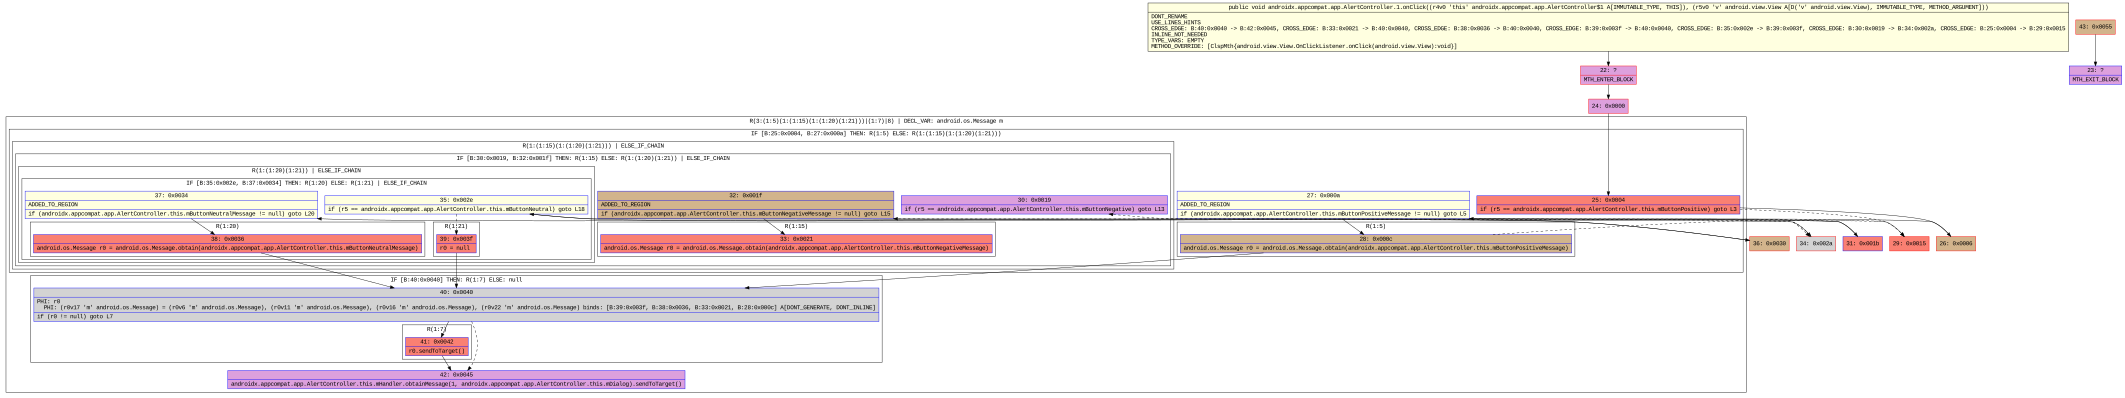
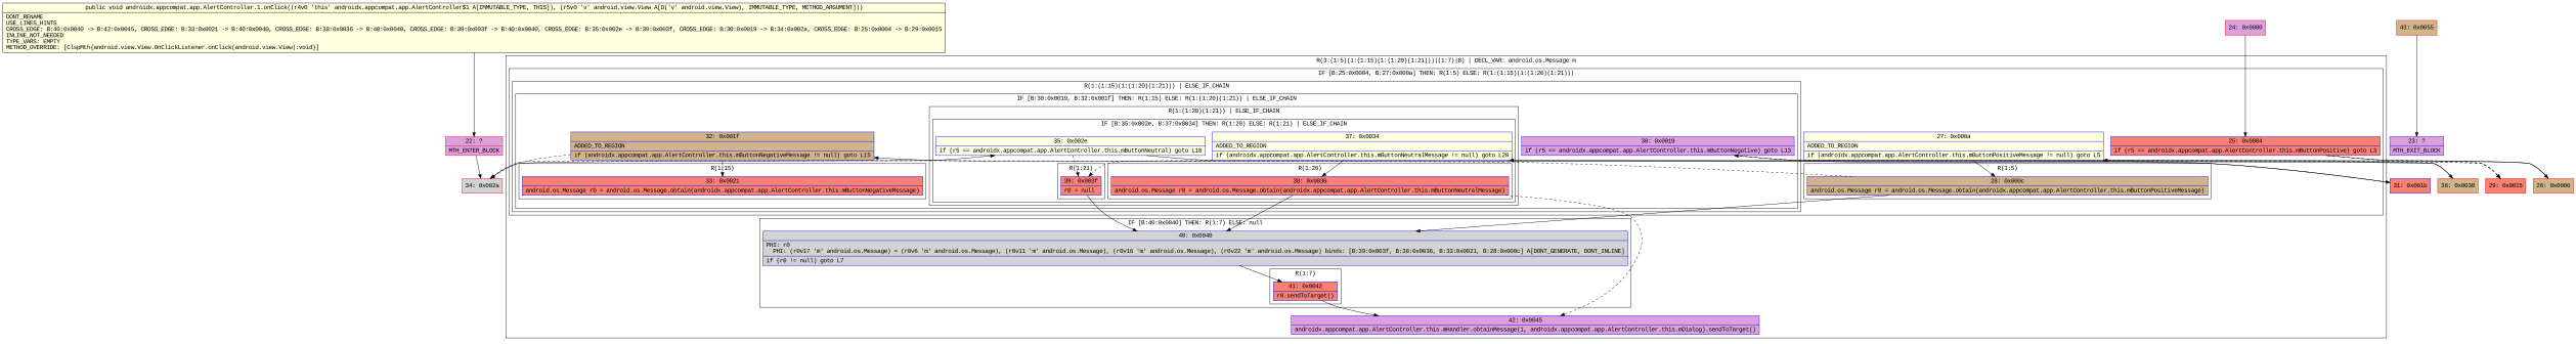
  digraph {
    fontname="Liberation Mono"
    node [color=blue fillcolor=salmon fontname="Liberation Mono" shape=record style=filled]
    edge [fontname="Liberation Mono"]
    n1 [fillcolor=tan label="{28\:\ 0x000c|android.os.Message r0 = android.os.Message.obtain(androidx.appcompat.app.AlertController.this.mButtonPositiveMessage)\l}"]
    n2 [label="{33\:\ 0x0021|android.os.Message r0 = android.os.Message.obtain(androidx.appcompat.app.AlertController.this.mButtonNegativeMessage)\l}"]
    n3 [label="{38\:\ 0x0036|android.os.Message r0 = android.os.Message.obtain(androidx.appcompat.app.AlertController.this.mButtonNeutralMessage)\l}"]
    n4 [label="{39\:\ 0x003f|r0 = null\l}"]
    n5 [fillcolor=lightyellow label="{35\:\ 0x002e|if (r5 == androidx.appcompat.app.AlertController.this.mButtonNeutral) goto L18\l}"]
    n6 [fillcolor=lightyellow label="{37\:\ 0x0034|ADDED_TO_REGION\l|if (androidx.appcompat.app.AlertController.this.mButtonNeutralMessage != null) goto L20\l}"]
    n7 [fillcolor=plum label="{30\:\ 0x0019|if (r5 == androidx.appcompat.app.AlertController.this.mButtonNegative) goto L13\l}"]
    n8 [fillcolor=tan label="{32\:\ 0x001f|ADDED_TO_REGION\l|if (androidx.appcompat.app.AlertController.this.mButtonNegativeMessage != null) goto L15\l}"]
    n9 [label="{25\:\ 0x0004|if (r5 == androidx.appcompat.app.AlertController.this.mButtonPositive) goto L3\l}"]
    n10 [fillcolor=lightyellow label="{27\:\ 0x000a|ADDED_TO_REGION\l|if (androidx.appcompat.app.AlertController.this.mButtonPositiveMessage != null) goto L5\l}"]
    n11 [label="{41\:\ 0x0042|r0.sendToTarget()\l}"]
    n12 [fillcolor=lightgrey label="{40\:\ 0x0040|PHI: r0 \l  PHI: (r0v17 'm' android.os.Message) = (r0v6 'm' android.os.Message), (r0v11 'm' android.os.Message), (r0v16 'm' android.os.Message), (r0v22 'm' android.os.Message) binds: [B:39:0x003f, B:38:0x0036, B:33:0x0021, B:28:0x000c] A[DONT_GENERATE, DONT_INLINE]\l|if (r0 != null) goto L7\l}"]
    n13 [fillcolor=plum label="{42\:\ 0x0045|androidx.appcompat.app.AlertController.this.mHandler.obtainMessage(1, androidx.appcompat.app.AlertController.this.mDialog).sendToTarget()\l}"]
    n14 [color=red fillcolor=lightgrey label="{34\:\ 0x002a}"]
    n15 [color=red fillcolor=tan label="{36\:\ 0x0030}"]
    n16 [label="{31\:\ 0x001b}"]
    n17 [color=red fillcolor=tan label="{26\:\ 0x0006}"]
    n18 [color=red label="{29\:\ 0x0015}"]
    n19 [color=red fillcolor=tan label="{43\:\ 0x0055}"]
    n20 [fillcolor=plum label="{23\:\ ?|MTH_EXIT_BLOCK\l}"]
    n21 [color=red fillcolor=plum label="{22\:\ ?|MTH_ENTER_BLOCK\l}"]
    n22 [color=red fillcolor=plum label="{24\:\ 0x0000}"]
    n23 [fillcolor=lightyellow label="{public void androidx.appcompat.app.AlertController.1.onClick((r4v0 'this' androidx.appcompat.app.AlertController$1 A[IMMUTABLE_TYPE, THIS]), (r5v0 'v' android.view.View A[D('v' android.view.View), IMMUTABLE_TYPE, METHOD_ARGUMENT]))  | DONT_RENAME\lUSE_LINES_HINTS\lCROSS_EDGE: B:40:0x0040 \-\> B:42:0x0045, CROSS_EDGE: B:33:0x0021 \-\> B:40:0x0040, CROSS_EDGE: B:38:0x0036 \-\> B:40:0x0040, CROSS_EDGE: B:39:0x003f \-\> B:40:0x0040, CROSS_EDGE: B:35:0x002e \-\> B:39:0x003f, CROSS_EDGE: B:30:0x0019 \-\> B:34:0x002a, CROSS_EDGE: B:25:0x0004 \-\> B:29:0x0015\lINLINE_NOT_NEEDED\lTYPE_VARS: EMPTY\lMETHOD_OVERRIDE: [ClspMth\{android.view.View.OnClickListener.onClick(android.view.View):void\}]\l}" color=""]
    subgraph cluster_1 {
      label="R(3:(1:5)(1:(1:15)(1:(1:20)(1:21)))|(1:7)|8) | DECL_VAR: android.os.Message m\l"
      n13
      subgraph cluster_2 {
        label="IF [B:25:0x0004, B:27:0x000a] THEN: R(1:5) ELSE: R(1:(1:15)(1:(1:20)(1:21)))"
        n9
        n10
        subgraph cluster_3 {
          label="R(1:5)"
          n1
        }
        subgraph cluster_4 {
          label="R(1:(1:15)(1:(1:20)(1:21))) | ELSE_IF_CHAIN\l"
          subgraph cluster_5 {
            label="IF [B:30:0x0019, B:32:0x001f] THEN: R(1:15) ELSE: R(1:(1:20)(1:21)) | ELSE_IF_CHAIN\l"
            n7
            n8
            subgraph cluster_6 {
              label="R(1:15)"
              n2
            }
            subgraph cluster_7 {
              label="R(1:(1:20)(1:21)) | ELSE_IF_CHAIN\l"
              subgraph cluster_8 {
                label="IF [B:35:0x002e, B:37:0x0034] THEN: R(1:20) ELSE: R(1:21) | ELSE_IF_CHAIN\l"
                n5
                n6
                subgraph cluster_9 {
                  label="R(1:20)"
                  n3
                }
                subgraph cluster_10 {
                  label="R(1:21)"
                  n4
                }
              }
            }
          }
        }
      }
      subgraph cluster_11 {
        label="IF [B:40:0x0040] THEN: R(1:7) ELSE: null"
        n12
        subgraph cluster_12 {
          label="R(1:7)"
          n11
        }
      }
    }
    n1 -> n12
    n1 -> n14 [style=dashed]
    n3 -> n12
    n4 -> n12
    n5 -> n4 [style=dashed]
    n5 -> n15
    n6 -> n3
-   n10 -> n16
+   n6 -> n4 [style=dashed]
+   n7 -> n16
    n8 -> n2
    n8 -> n14 [style=dashed]
    n9 -> n17
    n9 -> n18 [style=dashed]
    n10 -> n1
    n10 -> n18 [style=dashed]
    n11 -> n13
    n12 -> n11
-   n12 -> n13 [style=dashed]
+   n3 -> n13 [style=dashed]
    n14 -> n5
    n15 -> n6
    n16 -> n8
    n17 -> n10
    n18 -> n7 [style=dashed]
    n19 -> n20
-   n21 -> n22
+   n21 -> n14
    n22 -> n9
    n23 -> n21
  }
